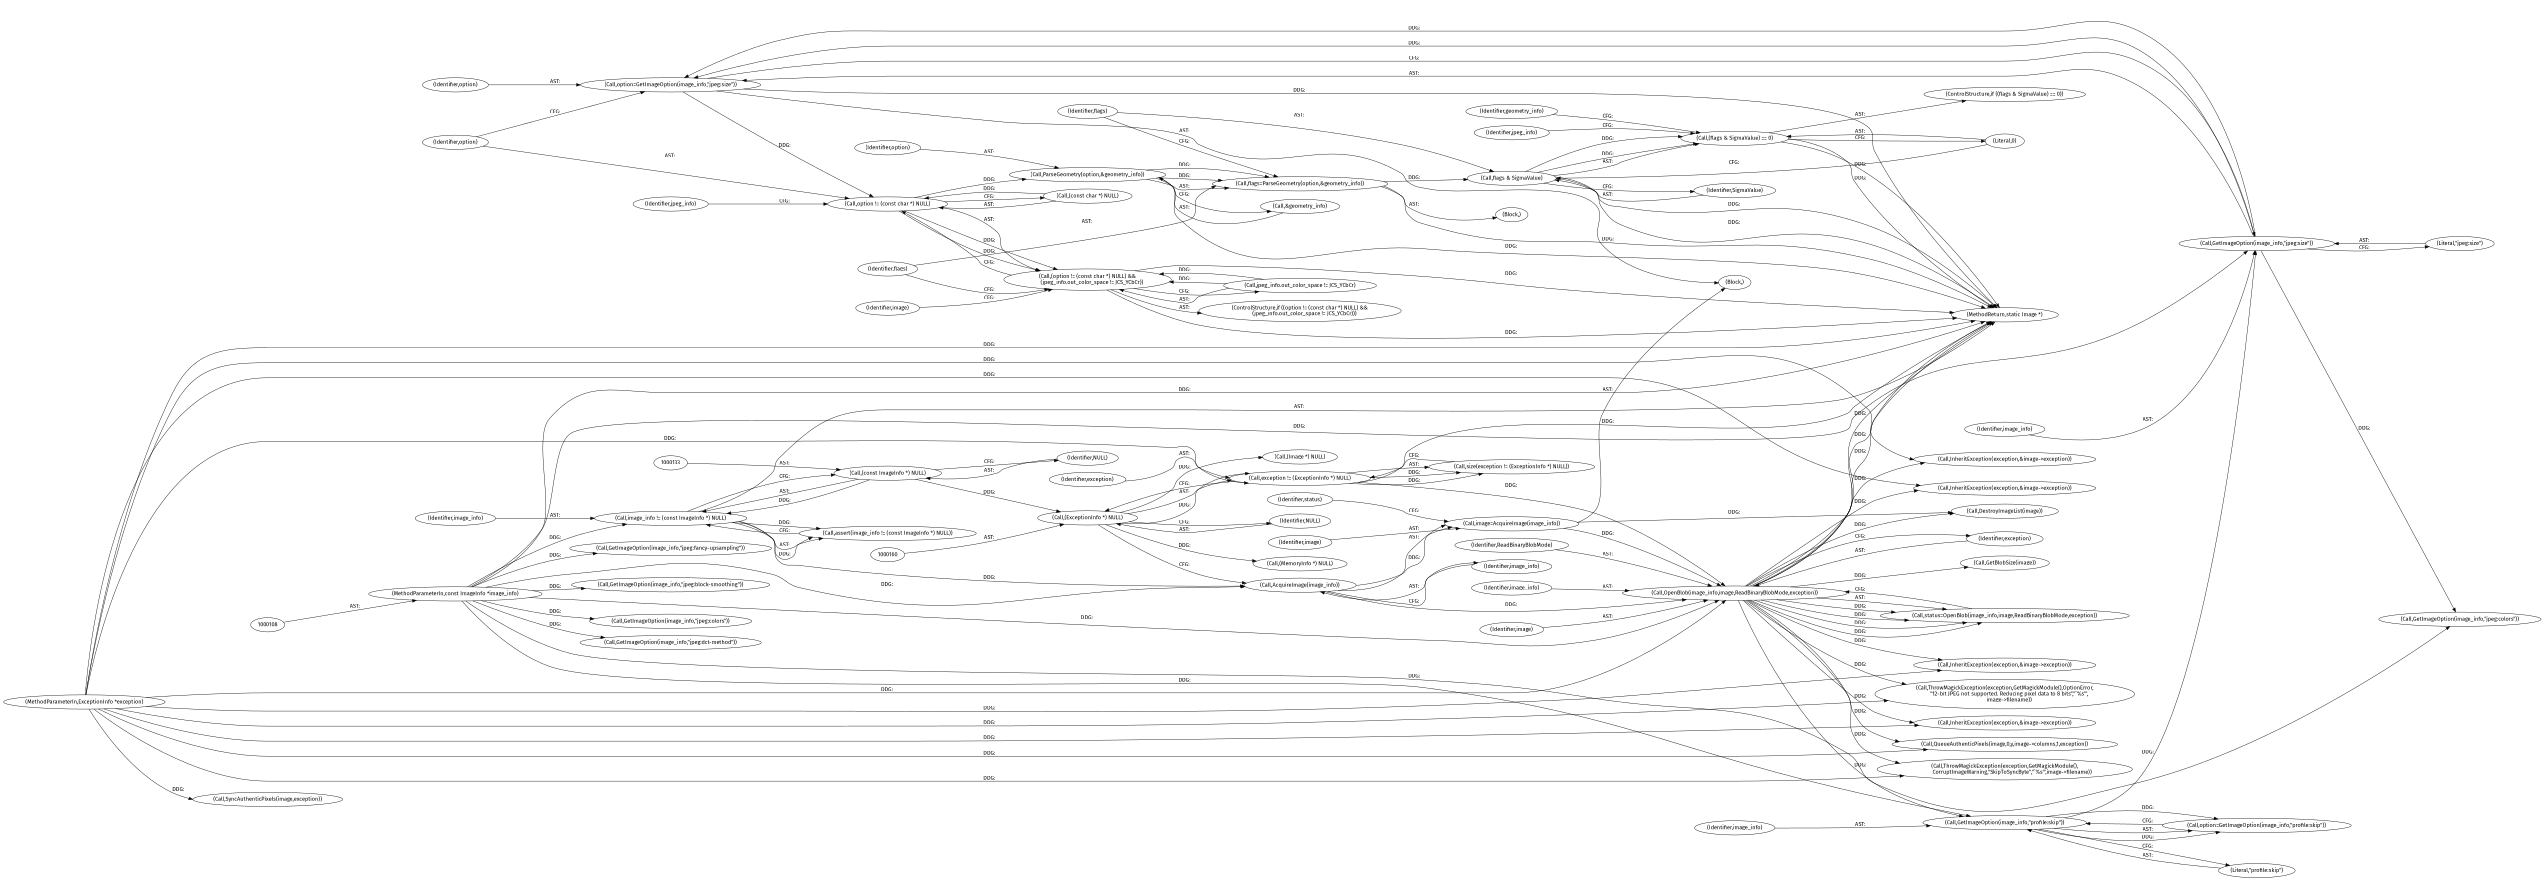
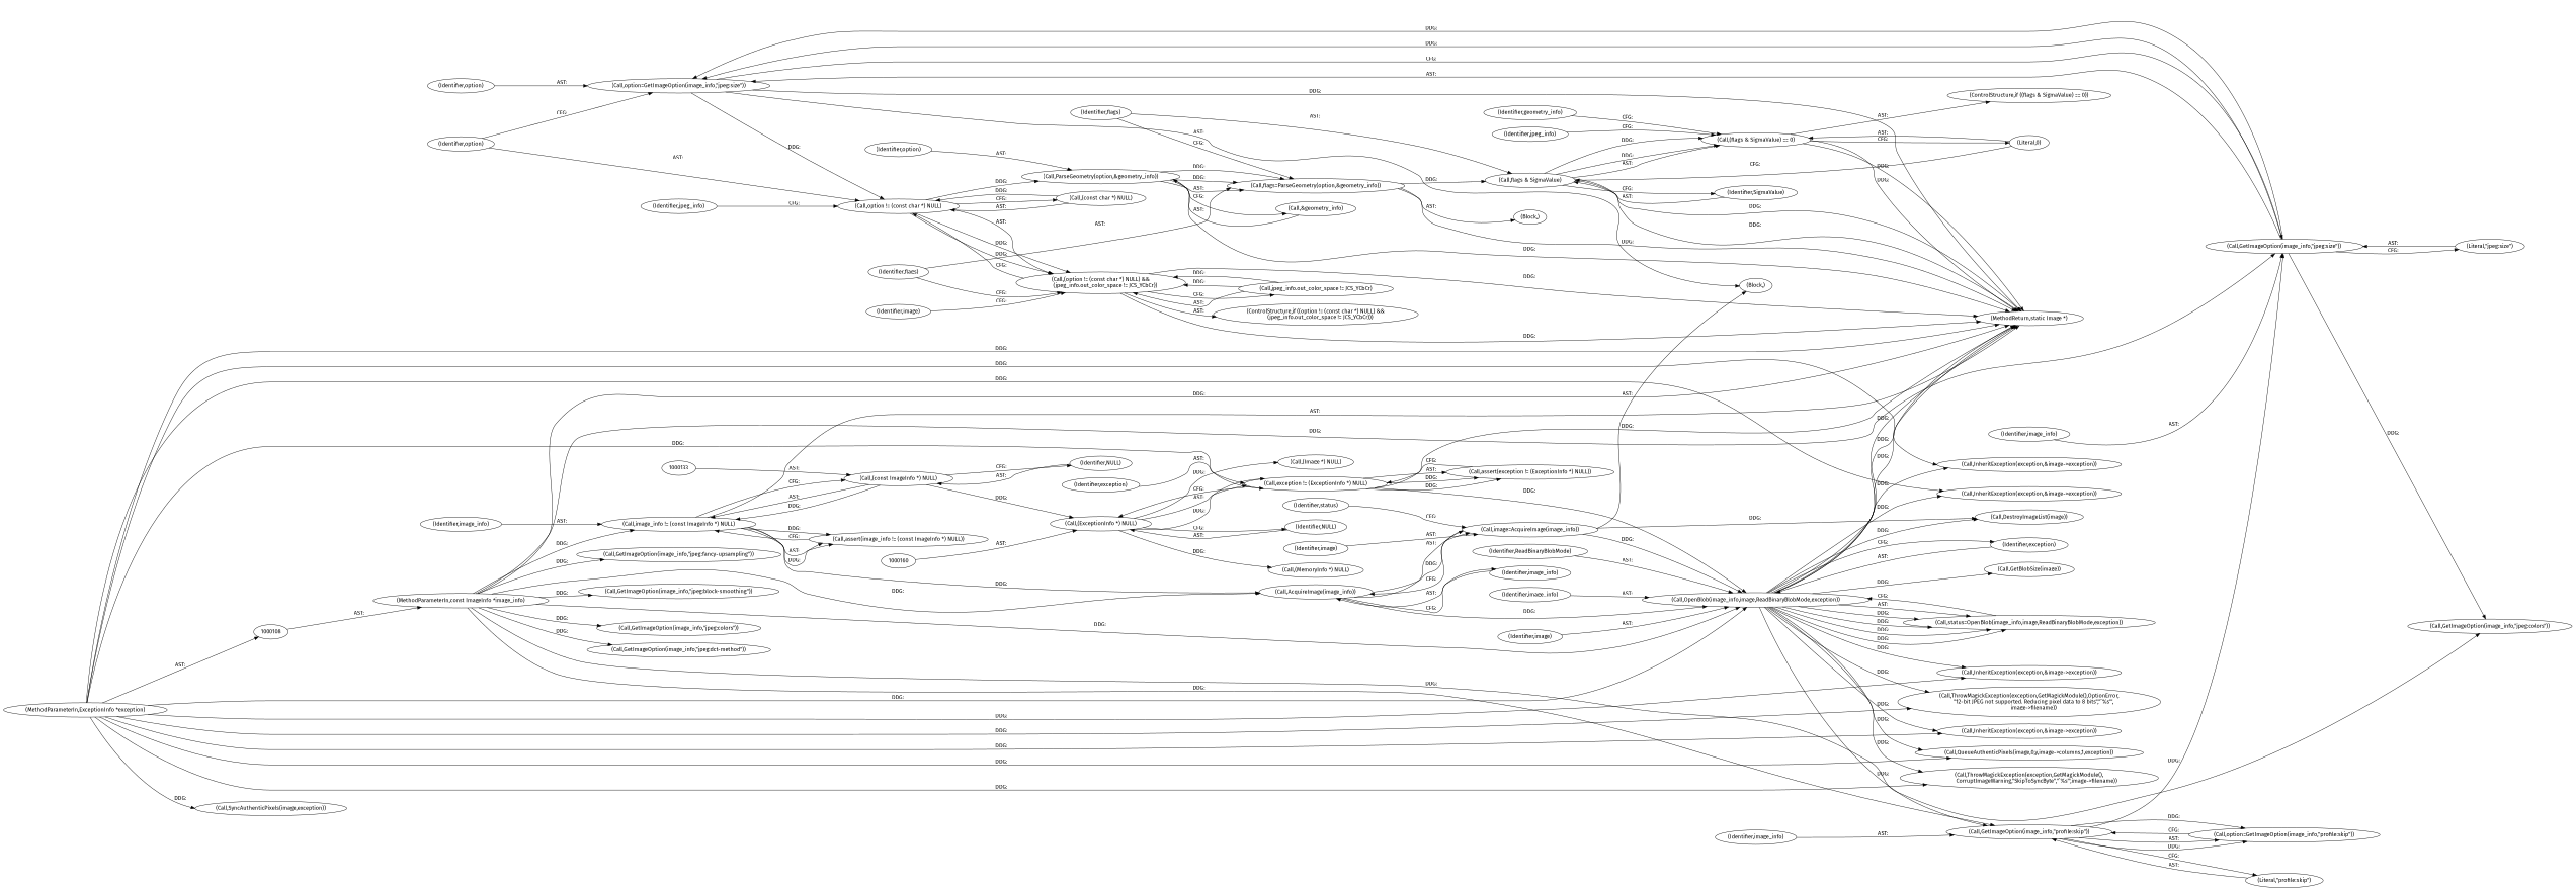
  digraph {
    fontname="Fira Sans"
    rankdir=LR
    node [fontname="Fira Sans"]
    edge [fontname="Fira Sans"]
    n1 [label="(Call,option=GetImageOption(image_info,\"jpeg:size\"))"]
    n2 [label="(Call,GetImageOption(image_info,\"jpeg:size\"))"]
    n3 [label="(Call,option != (const char *) NULL)"]
    n4 [label="(MethodReturn,static Image *)"]
    n5 [label="(Block,)"]
    n6 [label="(Call,GetImageOption(image_info,\"jpeg:colors\"))"]
    n7 [label="(Literal,\"jpeg:size\")"]
    n8 [label="(Call,(option != (const char *) NULL) &&\n      (jpeg_info.out_color_space != JCS_YCbCr))"]
    n9 [label="(Call,ParseGeometry(option,&geometry_info))"]
    n10 [label="(Call,(const char *) NULL)"]
    n11 [label="(Call,GetImageOption(image_info,\"profile:skip\"))"]
    n12 [label="(Call,option=GetImageOption(image_info,\"profile:skip\"))"]
    n13 [label="(Literal,\"profile:skip\")"]
    n14 [label="(Call,OpenBlob(image_info,image,ReadBinaryBlobMode,exception))"]
    n15 [label="(Call,InheritException(exception,&image->exception))"]
    n16 [label="(Call,GetBlobSize(image))"]
    n17 [label="(Call,DestroyImageList(image))"]
    n18 [label="(Call,InheritException(exception,&image->exception))"]
    n19 [label="(Call,InheritException(exception,&image->exception))"]
    n20 [label="(Identifier,exception)"]
    n21 [label="(Call,ThrowMagickException(exception,GetMagickModule(),OptionError,\n      \"12-bit JPEG not supported. Reducing pixel data to 8 bits\",\"`%s'\",\n      image->filename))"]
    n22 [label="(Call,status=OpenBlob(image_info,image,ReadBinaryBlobMode,exception))"]
    n23 [label="(Call,InheritException(exception,&image->exception))"]
    n24 [label="(Call,ThrowMagickException(exception,GetMagickModule(),\n          CorruptImageWarning,\"SkipToSyncByte\",\"`%s'\",image->filename))"]
    n25 [label="(Call,QueueAuthenticPixels(image,0,y,image->columns,1,exception))"]
    n26 [label="(Call,AcquireImage(image_info))"]
    n27 [label="(Call,image=AcquireImage(image_info))"]
    n28 [label="(Identifier,image_info)"]
    n29 [label="(Call,image_info != (const ImageInfo *) NULL)"]
    n30 [label="(Call,(const ImageInfo *) NULL)"]
    n31 [label="(Call,assert(image_info != (const ImageInfo *) NULL))"]
    n32 [label="(Call,(ExceptionInfo *) NULL)"]
    n33 [label="(Identifier,NULL)"]
    n34 [label="(MethodParameterIn,const ImageInfo *image_info)"]
    n35 [label="(Call,GetImageOption(image_info,\"jpeg:block-smoothing\"))"]
    n36 [label="(Call,GetImageOption(image_info,\"jpeg:colors\"))"]
    n37 [label="(Call,GetImageOption(image_info,\"jpeg:dct-method\"))"]
    n38 [label="(Call,GetImageOption(image_info,\"jpeg:fancy-upsampling\"))"]
    1000108
    n40 [label="(Call,exception != (ExceptionInfo *) NULL)"]
    n41 [label="(Call,(Image *) NULL)"]
    n42 [label="(Identifier,NULL)"]
    n43 [label="(Call,(MemoryInfo *) NULL)"]
-   n44 [label="(Call,size(exception != (ExceptionInfo *) NULL))"]
+   n44 [label="(Call,assert(exception != (ExceptionInfo *) NULL))"]
    n45 [label="(MethodParameterIn,ExceptionInfo *exception)"]
    n46 [label="(Call,SyncAuthenticPixels(image,exception))"]
    n47 [label="(Call,jpeg_info.out_color_space != JCS_YCbCr)"]
    n48 [label="(ControlStructure,if ((option != (const char *) NULL) &&\n      (jpeg_info.out_color_space != JCS_YCbCr)))"]
    n49 [label="(Call,flags=ParseGeometry(option,&geometry_info))"]
    n50 [label="(Call,&geometry_info)"]
    n51 [label="(Call,flags & SigmaValue)"]
    n52 [label="(Block,)"]
    n53 [label="(Call,(flags & SigmaValue) == 0)"]
    n54 [label="(Identifier,SigmaValue)"]
    n55 [label="(ControlStructure,if ((flags & SigmaValue) == 0))"]
    n56 [label="(Literal,0)"]
    n57 [label="(Identifier,image_info)"]
    n58 [label="(Identifier,image)"]
    n59 [label="(Identifier,ReadBinaryBlobMode)"]
    n60 [label="(Identifier,image_info)"]
    n61 [label="(Identifier,jpeg_info)"]
    n62 [label="(Identifier,flags)"]
    n63 [label="(Identifier,image_info)"]
    n64 [label="(Identifier,jpeg_info)"]
    n65 [label="(Identifier,option)"]
    n66 [label="(Identifier,image)"]
    n67 [label="(Identifier,geometry_info)"]
    n68 [label="(Identifier,exception)"]
    n69 [label="(Identifier,option)"]
    n70 [label="(Identifier,status)"]
    n71 [label="(Identifier,option)"]
    n72 [label="(Identifier,image_info)"]
    n73 [label="(Identifier,flags)"]
    n74 [label="(Identifier,image)"]
    1000133
    1000160
    n1 -> n2 [label="CFG: "]
    n1 -> n3 [label="DDG: "]
    n1 -> n4 [label="DDG: "]
    n1 -> n5 [label="AST: "]
    n2 -> n1 [label="AST: "]
    n2 -> n1 [label="DDG: "]
    n2 -> n1 [label="DDG: "]
    n2 -> n6 [label="DDG: "]
    n2 -> n7 [label="CFG: "]
    n3 -> n8 [label="AST: "]
    n3 -> n8 [label="DDG: "]
    n3 -> n8 [label="DDG: "]
    n3 -> n9 [label="DDG: "]
    n3 -> n10 [label="CFG: "]
    n7 -> n2 [label="AST: "]
    n8 -> n3 [label="CFG: "]
    n8 -> n4 [label="DDG: "]
    n8 -> n4 [label="DDG: "]
    n8 -> n47 [label="CFG: "]
    n8 -> n48 [label="AST: "]
    n9 -> n4 [label="DDG: "]
    n9 -> n49 [label="AST: "]
    n9 -> n49 [label="DDG: "]
    n9 -> n49 [label="DDG: "]
    n9 -> n50 [label="CFG: "]
    n10 -> n3 [label="AST: "]
    n10 -> n3 [label="DDG: "]
    n11 -> n2 [label="DDG: "]
    n11 -> n12 [label="AST: "]
    n11 -> n12 [label="DDG: "]
    n11 -> n12 [label="DDG: "]
    n11 -> n13 [label="CFG: "]
    n12 -> n11 [label="CFG: "]
    n13 -> n11 [label="AST: "]
    n14 -> n4 [label="DDG: "]
    n14 -> n4 [label="DDG: "]
    n14 -> n4 [label="DDG: "]
    n14 -> n11 [label="DDG: "]
    n14 -> n15 [label="DDG: "]
    n14 -> n16 [label="DDG: "]
    n14 -> n17 [label="DDG: "]
    n14 -> n18 [label="DDG: "]
    n14 -> n19 [label="DDG: "]
    n14 -> n20 [label="CFG: "]
    n14 -> n21 [label="DDG: "]
    n14 -> n22 [label="AST: "]
    n14 -> n22 [label="DDG: "]
    n14 -> n22 [label="DDG: "]
    n14 -> n22 [label="DDG: "]
    n14 -> n22 [label="DDG: "]
    n14 -> n23 [label="DDG: "]
    n14 -> n24 [label="DDG: "]
    n14 -> n25 [label="DDG: "]
    n20 -> n14 [label="AST: "]
    n22 -> n14 [label="CFG: "]
    n26 -> n14 [label="DDG: "]
    n26 -> n27 [label="AST: "]
    n26 -> n27 [label="DDG: "]
    n26 -> n28 [label="CFG: "]
    n27 -> n5 [label="AST: "]
    n27 -> n14 [label="DDG: "]
    n27 -> n17 [label="DDG: "]
-   n32 -> n26 [label="CFG: "]
+   n27 -> n26 [label="CFG: "]
    n28 -> n26 [label="AST: "]
    n29 -> n4 [label="AST: "]
    n29 -> n26 [label="DDG: "]
    n29 -> n30 [label="CFG: "]
    n29 -> n31 [label="AST: "]
    n29 -> n31 [label="DDG: "]
    n29 -> n31 [label="DDG: "]
    n30 -> n29 [label="AST: "]
    n30 -> n29 [label="DDG: "]
    n30 -> n32 [label="DDG: "]
    n30 -> n33 [label="CFG: "]
    n31 -> n29 [label="CFG: "]
    n32 -> n40 [label="AST: "]
    n32 -> n40 [label="DDG: "]
    n32 -> n41 [label="DDG: "]
    n32 -> n42 [label="CFG: "]
    n32 -> n43 [label="DDG: "]
    n33 -> n30 [label="AST: "]
    n34 -> n2 [label="DDG: "]
    n34 -> n4 [label="DDG: "]
    n34 -> n6 [label="DDG: "]
    n34 -> n11 [label="DDG: "]
    n34 -> n14 [label="DDG: "]
    n34 -> n26 [label="DDG: "]
    n34 -> n29 [label="DDG: "]
    n34 -> n35 [label="DDG: "]
    n34 -> n36 [label="DDG: "]
    n34 -> n37 [label="DDG: "]
    n34 -> n38 [label="DDG: "]
    1000108 -> n34 [label="AST: "]
    n40 -> n4 [label="DDG: "]
    n40 -> n14 [label="DDG: "]
    n40 -> n32 [label="CFG: "]
    n40 -> n44 [label="AST: "]
    n40 -> n44 [label="DDG: "]
    n40 -> n44 [label="DDG: "]
    n42 -> n32 [label="AST: "]
    n44 -> n40 [label="CFG: "]
    n45 -> n4 [label="DDG: "]
    n45 -> n14 [label="DDG: "]
    n45 -> n15 [label="DDG: "]
    n45 -> n18 [label="DDG: "]
    n45 -> n19 [label="DDG: "]
    n45 -> n21 [label="DDG: "]
    n45 -> n23 [label="DDG: "]
    n45 -> n24 [label="DDG: "]
    n45 -> n25 [label="DDG: "]
+   n45 -> 1000108 [label="AST: "]
    n45 -> n40 [label="DDG: "]
    n45 -> n46 [label="DDG: "]
    n47 -> n8 [label="AST: "]
    n47 -> n8 [label="DDG: "]
    n47 -> n8 [label="DDG: "]
    n49 -> n4 [label="DDG: "]
    n49 -> n51 [label="DDG: "]
    n49 -> n52 [label="AST: "]
    n50 -> n9 [label="AST: "]
    n51 -> n4 [label="DDG: "]
    n51 -> n4 [label="DDG: "]
    n51 -> n53 [label="AST: "]
    n51 -> n53 [label="DDG: "]
    n51 -> n53 [label="DDG: "]
    n51 -> n54 [label="CFG: "]
    n53 -> n4 [label="DDG: "]
    n53 -> n4 [label="DDG: "]
    n53 -> n55 [label="AST: "]
    n53 -> n56 [label="CFG: "]
    n54 -> n51 [label="AST: "]
    n56 -> n51 [label="CFG: "]
    n56 -> n53 [label="AST: "]
    n57 -> n2 [label="AST: "]
    n58 -> n27 [label="AST: "]
    n59 -> n14 [label="AST: "]
    n60 -> n11 [label="AST: "]
    n61 -> n53 [label="CFG: "]
    n62 -> n49 [label="CFG: "]
    n62 -> n51 [label="AST: "]
    n63 -> n29 [label="AST: "]
    n64 -> n3 [label="CFG: "]
    n65 -> n1 [label="AST: "]
    n66 -> n8 [label="CFG: "]
    n67 -> n53 [label="CFG: "]
    n68 -> n40 [label="AST: "]
    n69 -> n9 [label="AST: "]
    n70 -> n27 [label="CFG: "]
    n71 -> n1 [label="CFG: "]
    n71 -> n3 [label="AST: "]
    n72 -> n14 [label="AST: "]
    n73 -> n8 [label="CFG: "]
    n73 -> n49 [label="AST: "]
    n74 -> n14 [label="AST: "]
    1000133 -> n30 [label="AST: "]
    1000160 -> n32 [label="AST: "]
  }
